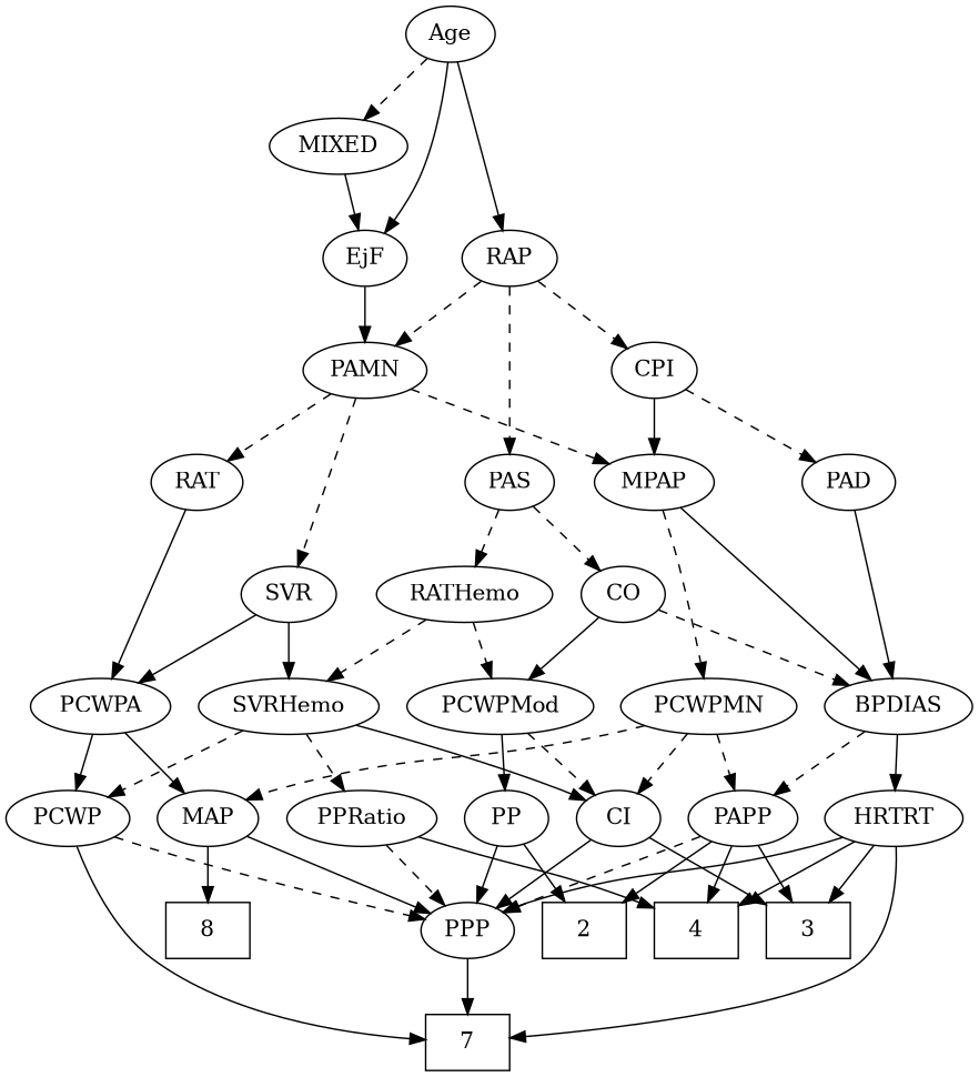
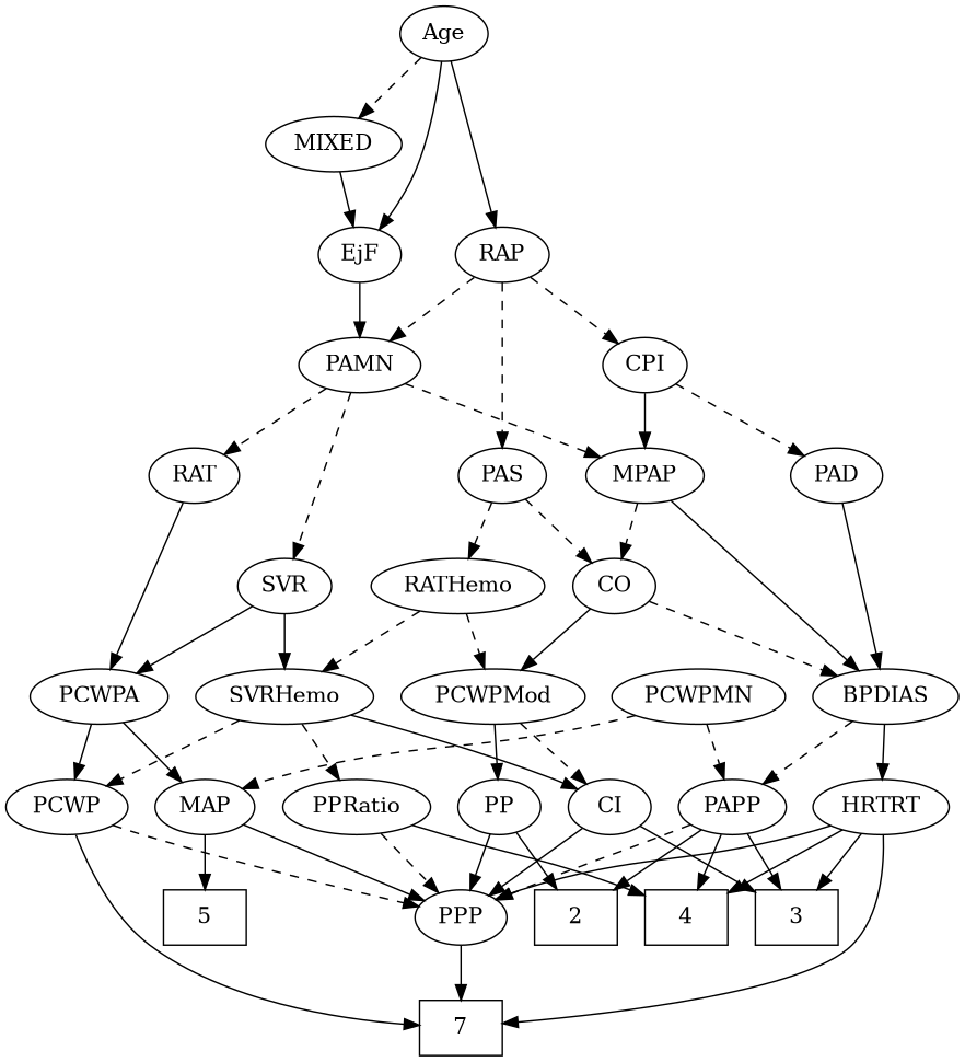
  strict digraph {
    edge [style=solid]
    n1 [height=0.5 label=7 shape=box width=0.75]
    2 [height=0.5 shape=box width=0.75]
    3 [height=0.5 shape=box width=0.75]
    4 [height=0.5 shape=box width=0.75]
-   5 [height=0.5 shape=box width=0.75 label=8]
+   5 [height=0.5 shape=box width=0.75]
    Age [height=0.5 width=0.75]
    EjF [height=0.5 width=0.75]
    RAP [height=0.5 width=0.77632]
    MIXED [height=0.5 width=1.1193]
    PAMN [height=0.5 width=1.011]
    PAS [height=0.5 width=0.75]
    CPI [height=0.5 width=0.75]
    MPAP [height=0.5 width=0.97491]
    RAT [height=0.5 width=0.75827]
    SVR [height=0.5 width=0.77632]
    CO [height=0.5 width=0.75]
    RATHemo [height=0.5 width=1.3721]
    PAD [height=0.5 width=0.79437]
    PCWPMN [height=0.5 width=1.3902]
    BPDIAS [height=0.5 width=1.1735]
    PCWPA [height=0.5 width=1.1555]
    SVRHemo [height=0.5 width=1.3902]
    PCWPMod [height=0.5 width=1.4443]
    CI [height=0.5 width=0.75]
    MAP [height=0.5 width=0.84854]
    PAPP [height=0.5 width=0.88464]
    HRTRT [height=0.5 width=1.1013]
    PPP [height=0.5 width=0.75]
    PP [height=0.5 width=0.75]
    PCWP [height=0.5 width=0.97491]
    PPRatio [height=0.5 width=1.1013]
    Age -> EjF
    Age -> RAP
    Age -> MIXED [style=dashed]
    EjF -> PAMN
    RAP -> PAMN [style=dashed]
    RAP -> PAS [style=dashed]
    RAP -> CPI [style=dashed]
    MIXED -> EjF
    PAMN -> MPAP [style=dashed]
    PAMN -> RAT [style=dashed]
    PAMN -> SVR [style=dashed]
    PAS -> CO [style=dashed]
    PAS -> RATHemo [style=dashed]
    CPI -> MPAP
    CPI -> PAD [style=dashed]
-   MPAP -> PCWPMN [style=dashed]
+   MPAP -> CO [style=dashed]
    MPAP -> BPDIAS
    RAT -> PCWPA
    SVR -> PCWPA
    SVR -> SVRHemo
    CO -> BPDIAS [style=dashed]
    CO -> PCWPMod
    RATHemo -> SVRHemo [style=dashed]
    RATHemo -> PCWPMod [style=dashed]
    PAD -> BPDIAS
-   PCWPMN -> CI [style=dashed]
    PCWPMN -> MAP [style=dashed]
    PCWPMN -> PAPP [style=dashed]
    BPDIAS -> PAPP [style=dashed]
    BPDIAS -> HRTRT
    PCWPA -> MAP
    PCWPA -> PCWP
    SVRHemo -> CI
    SVRHemo -> PCWP [style=dashed]
    SVRHemo -> PPRatio [style=dashed]
    PCWPMod -> CI [style=dashed]
    PCWPMod -> PP
    CI -> 3
    CI -> PPP
    MAP -> 5
    MAP -> PPP
    PAPP -> 2
    PAPP -> 3
    PAPP -> 4
    PAPP -> PPP [style=dashed]
    HRTRT -> n1
    HRTRT -> 3
    HRTRT -> 4
    HRTRT -> PPP
    PPP -> n1
    PP -> 2
    PP -> PPP
    PCWP -> n1
    PCWP -> PPP [style=dashed]
    PPRatio -> 4
    PPRatio -> PPP [style=dashed]
  }
